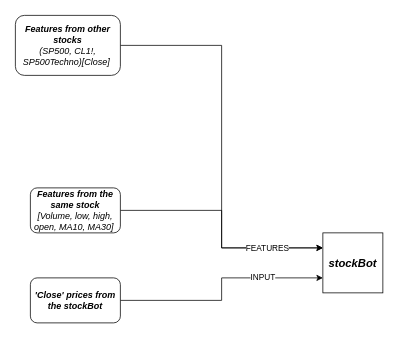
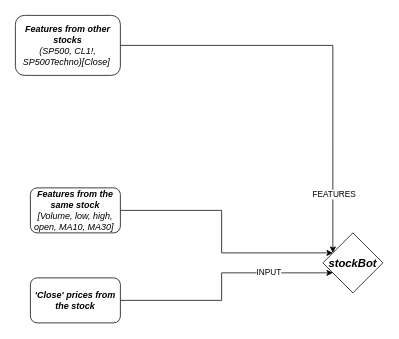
  <mxCell id="0" />
  <mxCell id="1" parent="0" />
- <mxCell id="2" value="stockBot" style="whiteSpace=wrap;html=1;aspect=fixed;fontFamily=Helvetica;fontStyle=3;fontSize=15;" vertex="1" parent="1"><mxGeometry x="430" y="310" width="80" height="80" as="geometry" /></mxCell>
+ <mxCell id="2" value="stockBot" style="rhombus;whiteSpace=wrap;html=1;aspect=fixed;fontFamily=Helvetica;fontStyle=3;fontSize=15;" vertex="1" parent="1"><mxGeometry x="430" y="310" width="80" height="80" as="geometry" /></mxCell>
  <mxCell id="3" value="&lt;br&gt;" style="edgeStyle=orthogonalEdgeStyle;rounded=0;orthogonalLoop=1;jettySize=auto;html=1;exitX=1;exitY=0.5;exitDx=0;exitDy=0;entryX=0;entryY=0.75;entryDx=0;entryDy=0;" edge="1" parent="1" source="5" target="2"><mxGeometry relative="1" as="geometry" /></mxCell>
  <mxCell id="4" value="INPUT" style="text;html=1;align=center;verticalAlign=middle;resizable=0;points=[];labelBackgroundColor=#ffffff;fontSize=11;fontFamily=Helvetica;" vertex="1" connectable="0" parent="3"><mxGeometry x="0.463" y="2" relative="1" as="geometry"><mxPoint as="offset" /></mxGeometry></mxCell>
- <mxCell id="5" value="&lt;b&gt;'Close' prices from the stockBot&lt;/b&gt;" style="rounded=1;whiteSpace=wrap;html=1;fontFamily=Helvetica;fontStyle=2" vertex="1" parent="1"><mxGeometry x="40" y="370" width="120" height="60" as="geometry" /></mxCell>
+ <mxCell id="5" value="&lt;b&gt;'Close' prices from the stock&lt;/b&gt;" style="rounded=1;whiteSpace=wrap;html=1;fontFamily=Helvetica;fontStyle=2" vertex="1" parent="1"><mxGeometry x="40" y="370" width="120" height="60" as="geometry" /></mxCell>
  <mxCell id="6" value="" style="edgeStyle=orthogonalEdgeStyle;rounded=0;orthogonalLoop=1;jettySize=auto;html=1;entryX=0;entryY=0.25;entryDx=0;entryDy=0;" edge="1" parent="1" source="7" target="2"><mxGeometry relative="1" as="geometry" /></mxCell>
  <mxCell id="7" value="&lt;b&gt;Features from the same stock&lt;/b&gt;&lt;br&gt;[Volume, low, high, open, MA10, MA30]&amp;nbsp;" style="rounded=1;whiteSpace=wrap;html=1;fontFamily=Helvetica;fontStyle=2" vertex="1" parent="1"><mxGeometry x="40" y="250" width="120" height="60" as="geometry" /></mxCell>
  <mxCell id="8" style="edgeStyle=orthogonalEdgeStyle;rounded=0;orthogonalLoop=1;jettySize=auto;html=1;entryX=0;entryY=0.25;entryDx=0;entryDy=0;fontFamily=Helvetica;fontSize=11;" edge="1" parent="1" source="10" target="2"><mxGeometry relative="1" as="geometry" /></mxCell>
  <mxCell id="9" value="FEATURES" style="text;html=1;align=center;verticalAlign=middle;resizable=0;points=[];labelBackgroundColor=#ffffff;fontSize=11;fontFamily=Helvetica;" vertex="1" connectable="0" parent="8"><mxGeometry x="0.721" y="1" relative="1" as="geometry"><mxPoint as="offset" /></mxGeometry></mxCell>
  <mxCell id="10" value="&lt;b&gt;Features from other stocks&lt;/b&gt;&lt;br&gt;(SP500, CL1!, SP500Techno)[Close]&amp;nbsp;" style="rounded=1;whiteSpace=wrap;html=1;fontFamily=Helvetica;fontStyle=2" vertex="1" parent="1"><mxGeometry x="20" y="20" width="140" height="80" as="geometry" /></mxCell>
